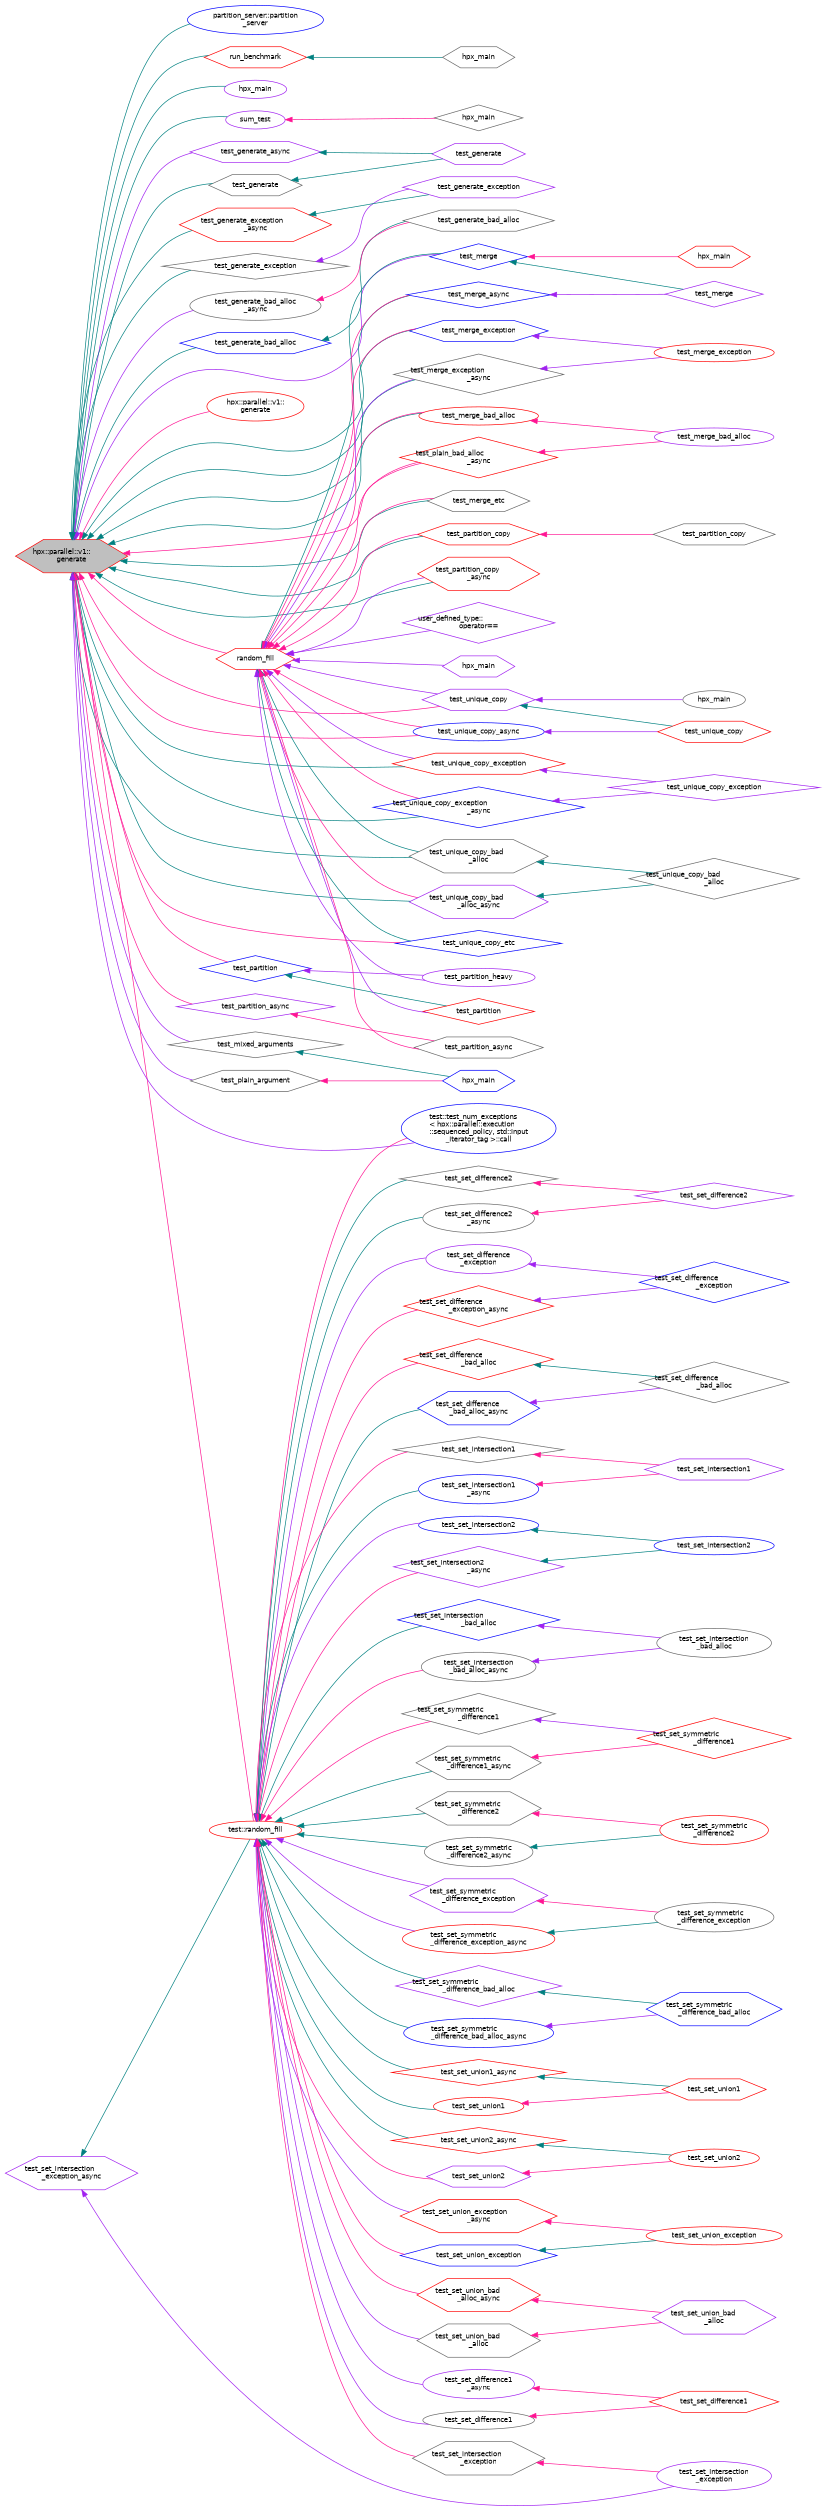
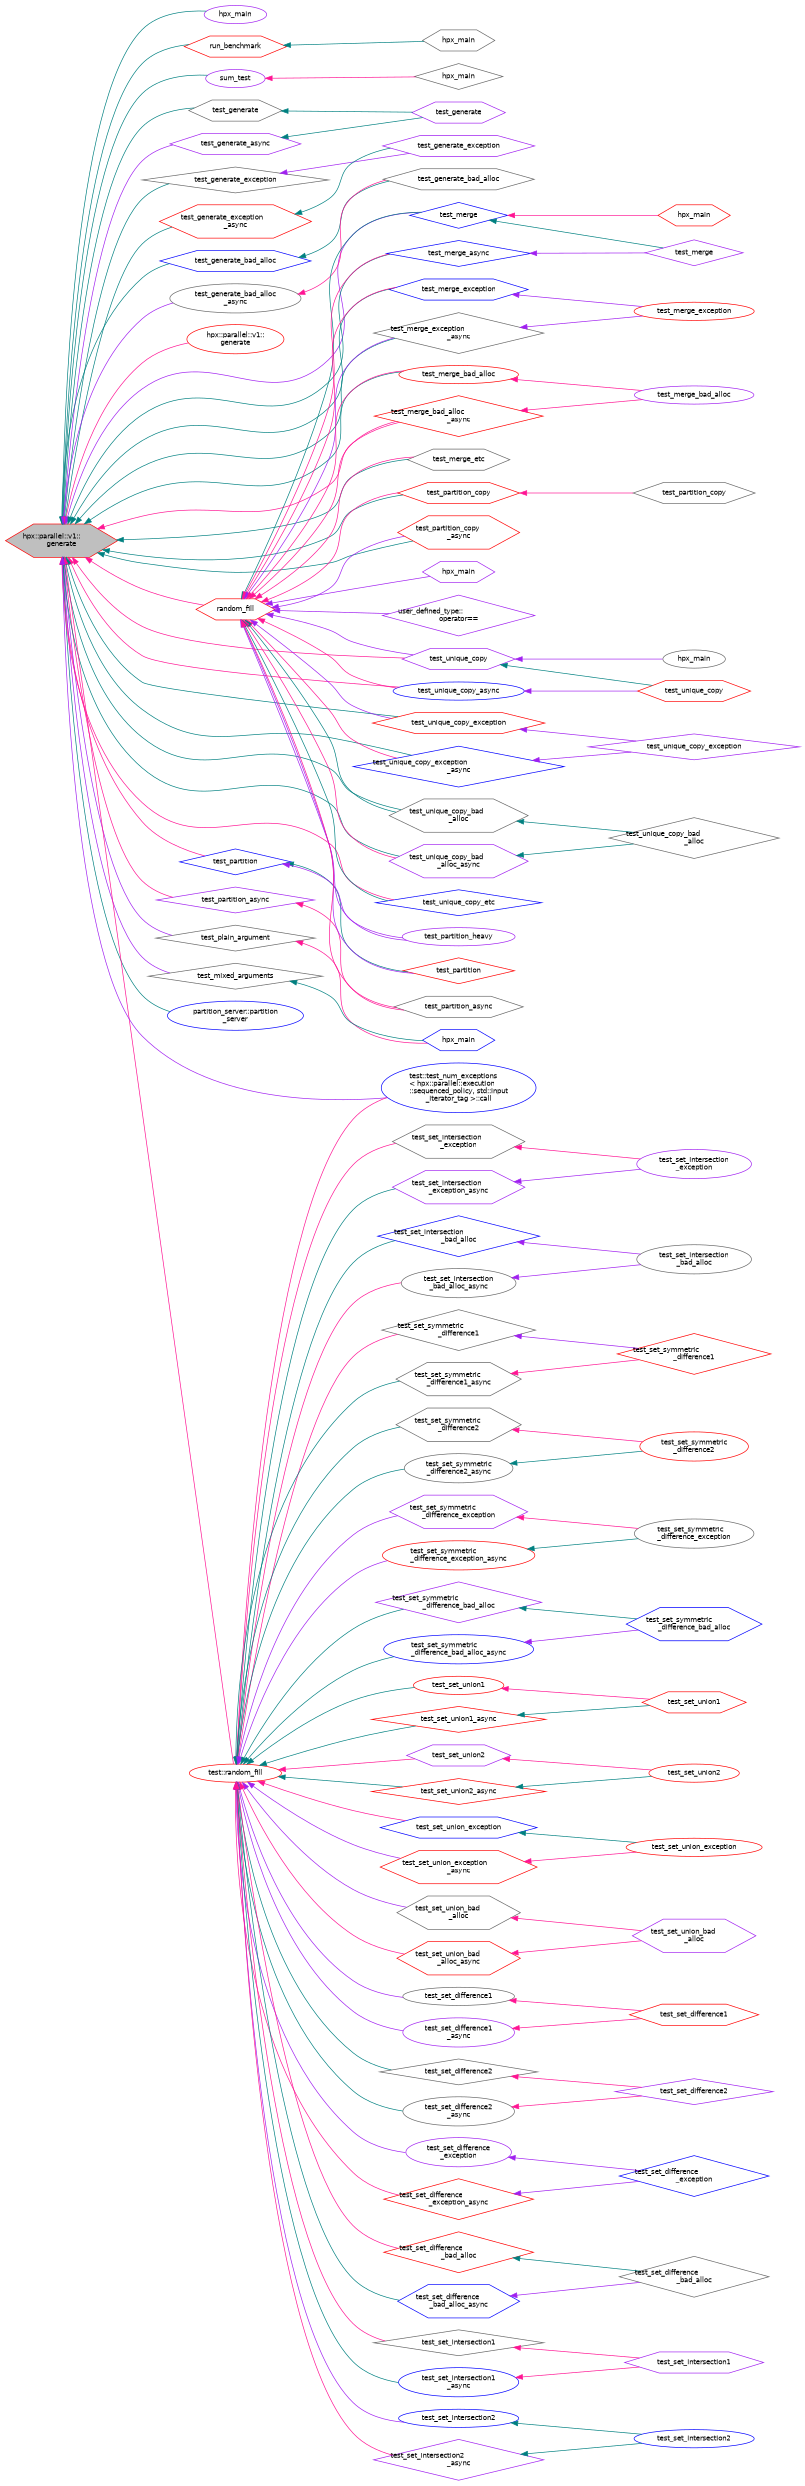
  digraph {
    rankdir=LR
    node [color=red fillcolor=white fontname=Helvetica fontsize=10 shape=hexagon style=filled]
    edge [color=teal dir=back fontname=Helvetica fontsize=10 labelfontname=Helvetica labelfontsize=10 style=solid]
    n1 [fillcolor=grey75 fontcolor=black height=0.2 label="hpx::parallel::v1::\lgenerate" width=0.4]
    n2 [color=purple height=0.2 label=hpx_main shape=ellipse width=0.4]
    n3 [height=0.2 label=run_benchmark width=0.4]
    n4 [color=purple height=0.2 label=sum_test shape=ellipse width=0.4]
    n5 [color=gray40 height=0.2 label=test_generate width=0.4]
    n6 [color=purple height=0.2 label=test_generate_async width=0.4]
    n7 [color=gray40 height=0.2 label=test_generate_exception shape=diamond width=0.4]
    n8 [height=0.2 label="test_generate_exception\l_async" width=0.4]
    n9 [color=blue height=0.2 label=test_generate_bad_alloc width=0.4]
    n10 [color=gray40 height=0.2 label="test_generate_bad_alloc\l_async" shape=ellipse width=0.4]
    n11 [height=0.2 label="hpx::parallel::v1::\lgenerate" shape=ellipse width=0.4]
    n12 [color=blue height=0.2 label=test_merge shape=diamond width=0.4]
    n13 [color=blue height=0.2 label=test_merge_async shape=diamond width=0.4]
    n14 [color=blue height=0.2 label=test_merge_exception width=0.4]
    n15 [color=gray40 height=0.2 label="test_merge_exception\l_async" shape=diamond width=0.4]
    n16 [height=0.2 label=test_merge_bad_alloc shape=ellipse width=0.4]
-   n17 [height=0.2 label="test_plain_bad_alloc\l_async" shape=diamond width=0.4]
+   n17 [height=0.2 label="test_merge_bad_alloc\l_async" shape=diamond width=0.4]
    n18 [color=gray40 height=0.2 label=test_merge_etc width=0.4]
    n19 [height=0.2 label=test_partition_copy width=0.4]
    n20 [height=0.2 label="test_partition_copy\l_async" width=0.4]
    n21 [color=blue height=0.2 label=test_partition shape=diamond width=0.4]
    n22 [color=purple height=0.2 label=test_partition_async shape=diamond width=0.4]
-   n23 [color=gray40 height=0.2 label=test_plain_argument width=0.4]
+   n23 [color=gray40 height=0.2 label=test_plain_argument shape=diamond width=0.4]
    n24 [color=gray40 height=0.2 label=test_mixed_arguments shape=diamond width=0.4]
    n25 [color=blue height=0.2 label="partition_server::partition\l_server" shape=ellipse width=0.4]
    n26 [height=0.2 label=random_fill width=0.4]
    n27 [color=purple height=0.2 label=test_unique_copy width=0.4]
    n28 [color=blue height=0.2 label=test_unique_copy_async shape=ellipse width=0.4]
    n29 [height=0.2 label=test_unique_copy_exception width=0.4]
    n30 [color=blue height=0.2 label="test_unique_copy_exception\l_async" shape=diamond width=0.4]
    n31 [color=gray40 height=0.2 label="test_unique_copy_bad\l_alloc" width=0.4]
    n32 [color=purple height=0.2 label="test_unique_copy_bad\l_alloc_async" width=0.4]
    n33 [color=blue height=0.2 label=test_unique_copy_etc shape=diamond width=0.4]
    n34 [height=0.2 label="test::random_fill" shape=ellipse width=0.4]
    n35 [color=blue height=0.2 label="test::test_num_exceptions\l\< hpx::parallel::execution\l::sequenced_policy, std::input\l_iterator_tag \>::call" shape=ellipse width=0.4]
    n36 [color=gray40 height=0.2 label=hpx_main width=0.4]
    n37 [color=gray40 height=0.2 label=hpx_main shape=diamond width=0.4]
    n38 [color=purple height=0.2 label=test_generate width=0.4]
    n39 [color=purple height=0.2 label=test_generate_exception width=0.4]
    n40 [color=gray40 height=0.2 label=test_generate_bad_alloc width=0.4]
    n41 [color=purple height=0.2 label=test_merge shape=diamond width=0.4]
    n42 [height=0.2 label=hpx_main width=0.4]
    n43 [height=0.2 label=test_merge_exception shape=ellipse width=0.4]
    n44 [color=purple height=0.2 label=test_merge_bad_alloc shape=ellipse width=0.4]
    n45 [color=gray40 height=0.2 label=test_partition_copy width=0.4]
    n46 [height=0.2 label=test_partition shape=diamond width=0.4]
    n47 [color=purple height=0.2 label=test_partition_heavy shape=ellipse width=0.4]
    n48 [color=gray40 height=0.2 label=test_partition_async width=0.4]
    n49 [color=blue height=0.2 label=hpx_main width=0.4]
    n50 [color=purple height=0.2 label=hpx_main width=0.4]
    n51 [color=purple height=0.2 label="user_defined_type::\loperator==" shape=diamond width=0.4]
    n52 [height=0.2 label=test_unique_copy width=0.4]
    n53 [color=gray40 height=0.2 label=hpx_main shape=ellipse width=0.4]
    n54 [color=purple height=0.2 label=test_unique_copy_exception shape=diamond width=0.4]
    n55 [color=gray40 height=0.2 label="test_unique_copy_bad\l_alloc" shape=diamond width=0.4]
    n56 [color=gray40 height=0.2 label=test_set_difference1 shape=ellipse width=0.4]
    n57 [color=purple height=0.2 label="test_set_difference1\l_async" shape=ellipse width=0.4]
    n58 [color=gray40 height=0.2 label=test_set_difference2 shape=diamond width=0.4]
    n59 [color=gray40 height=0.2 label="test_set_difference2\l_async" shape=ellipse width=0.4]
    n60 [color=purple height=0.2 label="test_set_difference\l_exception" shape=ellipse width=0.4]
    n61 [height=0.2 label="test_set_difference\l_exception_async" shape=diamond width=0.4]
    n62 [height=0.2 label="test_set_difference\l_bad_alloc" shape=diamond width=0.4]
    n63 [color=blue height=0.2 label="test_set_difference\l_bad_alloc_async" width=0.4]
    n64 [color=gray40 height=0.2 label=test_set_intersection1 shape=diamond width=0.4]
    n65 [color=blue height=0.2 label="test_set_intersection1\l_async" shape=ellipse width=0.4]
    n66 [color=blue height=0.2 label=test_set_intersection2 shape=ellipse width=0.4]
    n67 [color=purple height=0.2 label="test_set_intersection2\l_async" shape=diamond width=0.4]
    n68 [color=gray40 height=0.2 label="test_set_intersection\l_exception" width=0.4]
    n69 [color=purple height=0.2 label="test_set_intersection\l_exception_async" width=0.4]
    n70 [color=blue height=0.2 label="test_set_intersection\l_bad_alloc" shape=diamond width=0.4]
    n71 [color=gray40 height=0.2 label="test_set_intersection\l_bad_alloc_async" shape=ellipse width=0.4]
    n72 [color=gray40 height=0.2 label="test_set_symmetric\l_difference1" shape=diamond width=0.4]
    n73 [color=gray40 height=0.2 label="test_set_symmetric\l_difference1_async" width=0.4]
    n74 [color=gray40 height=0.2 label="test_set_symmetric\l_difference2" width=0.4]
    n75 [color=gray40 height=0.2 label="test_set_symmetric\l_difference2_async" shape=ellipse width=0.4]
    n76 [color=purple height=0.2 label="test_set_symmetric\l_difference_exception" width=0.4]
    n77 [height=0.2 label="test_set_symmetric\l_difference_exception_async" shape=ellipse width=0.4]
    n78 [color=purple height=0.2 label="test_set_symmetric\l_difference_bad_alloc" shape=diamond width=0.4]
    n79 [color=blue height=0.2 label="test_set_symmetric\l_difference_bad_alloc_async" shape=ellipse width=0.4]
    n80 [height=0.2 label=test_set_union1 shape=ellipse width=0.4]
    n81 [height=0.2 label=test_set_union1_async shape=diamond width=0.4]
    n82 [color=purple height=0.2 label=test_set_union2 width=0.4]
    n83 [height=0.2 label=test_set_union2_async shape=diamond width=0.4]
    n84 [color=blue height=0.2 label=test_set_union_exception width=0.4]
    n85 [height=0.2 label="test_set_union_exception\l_async" width=0.4]
    n86 [color=gray40 height=0.2 label="test_set_union_bad\l_alloc" width=0.4]
    n87 [height=0.2 label="test_set_union_bad\l_alloc_async" width=0.4]
    n88 [height=0.2 label=test_set_difference1 width=0.4]
    n89 [color=purple height=0.2 label=test_set_difference2 shape=diamond width=0.4]
    n90 [color=blue height=0.2 label="test_set_difference\l_exception" shape=diamond width=0.4]
    n91 [color=gray40 height=0.2 label="test_set_difference\l_bad_alloc" shape=diamond width=0.4]
    n92 [color=purple height=0.2 label=test_set_intersection1 width=0.4]
    n93 [color=blue height=0.2 label=test_set_intersection2 shape=ellipse width=0.4]
    n94 [color=purple height=0.2 label="test_set_intersection\l_exception" shape=ellipse width=0.4]
    n95 [color=gray40 height=0.2 label="test_set_intersection\l_bad_alloc" shape=ellipse width=0.4]
    n96 [height=0.2 label="test_set_symmetric\l_difference1" shape=diamond width=0.4]
    n97 [height=0.2 label="test_set_symmetric\l_difference2" shape=ellipse width=0.4]
    n98 [color=gray40 height=0.2 label="test_set_symmetric\l_difference_exception" shape=ellipse width=0.4]
    n99 [color=blue height=0.2 label="test_set_symmetric\l_difference_bad_alloc" width=0.4]
    n100 [height=0.2 label=test_set_union1 width=0.4]
    n101 [height=0.2 label=test_set_union2 shape=ellipse width=0.4]
    n102 [height=0.2 label=test_set_union_exception shape=ellipse width=0.4]
    n103 [color=purple height=0.2 label="test_set_union_bad\l_alloc" width=0.4]
    n1 -> n2
    n1 -> n3
    n1 -> n4
    n1 -> n5
    n1 -> n6 [color=purple]
    n1 -> n7
    n1 -> n8
    n1 -> n9
    n1 -> n10 [color=purple]
    n1 -> n11 [color=deeppink]
    n1 -> n12 [color=purple]
    n1 -> n13
    n1 -> n14
    n1 -> n15
    n1 -> n16
    n1 -> n17 [color=deeppink]
    n1 -> n18
    n1 -> n19
    n1 -> n20
    n1 -> n21 [color=deeppink]
    n1 -> n22 [color=deeppink]
    n1 -> n23 [color=purple]
    n1 -> n24 [color=purple]
    n1 -> n25
    n1 -> n26 [color=deeppink]
    n1 -> n27 [color=deeppink]
    n1 -> n28 [color=deeppink]
    n1 -> n29
    n1 -> n30
    n1 -> n31
    n1 -> n32
    n1 -> n33 [color=deeppink]
    n1 -> n34 [color=deeppink]
    n1 -> n35 [color=purple]
    n3 -> n36
    n4 -> n37 [color=deeppink]
    n5 -> n38
    n6 -> n38
    n7 -> n39 [color=purple]
    n8 -> n39
    n9 -> n40
    n10 -> n40 [color=deeppink]
    n12 -> n41
    n12 -> n42 [color=deeppink]
    n13 -> n41 [color=purple]
    n14 -> n43 [color=purple]
    n15 -> n43 [color=purple]
    n16 -> n44 [color=deeppink]
    n17 -> n44 [color=deeppink]
    n19 -> n45 [color=deeppink]
    n21 -> n46
    n21 -> n47 [color=purple]
    n22 -> n48 [color=deeppink]
    n23 -> n49 [color=deeppink]
    n24 -> n49
    n26 -> n12
    n26 -> n13 [color=deeppink]
    n26 -> n14 [color=deeppink]
    n26 -> n15 [color=purple]
    n26 -> n16 [color=deeppink]
    n26 -> n17 [color=deeppink]
    n26 -> n18 [color=deeppink]
    n26 -> n19 [color=deeppink]
    n26 -> n20 [color=purple]
    n26 -> n27 [color=purple]
    n26 -> n28 [color=deeppink]
    n26 -> n29 [color=purple]
    n26 -> n30 [color=deeppink]
    n26 -> n31
    n26 -> n32 [color=deeppink]
    n26 -> n33
    n26 -> n46 [color=purple]
    n26 -> n47 [color=purple]
    n26 -> n48 [color=deeppink]
    n26 -> n50 [color=purple]
    n26 -> n51 [color=purple]
    n27 -> n52
    n27 -> n53 [color=purple]
    n28 -> n52 [color=purple]
    n29 -> n54 [color=purple]
    n30 -> n54 [color=purple]
    n31 -> n55
    n32 -> n55
    n34 -> n35 [color=deeppink]
    n34 -> n56 [color=purple]
    n34 -> n57 [color=purple]
    n34 -> n58
    n34 -> n59
    n34 -> n60 [color=purple]
    n34 -> n61 [color=deeppink]
    n34 -> n62 [color=deeppink]
    n34 -> n63
    n34 -> n64 [color=deeppink]
    n34 -> n65
    n34 -> n66 [color=purple]
    n34 -> n67 [color=deeppink]
    n34 -> n68 [color=deeppink]
-   n69 -> n34
+   n34 -> n69
    n34 -> n70
    n34 -> n71 [color=deeppink]
    n34 -> n72 [color=deeppink]
    n34 -> n73
    n34 -> n74
    n34 -> n75
    n34 -> n76 [color=purple]
    n34 -> n77 [color=purple]
    n34 -> n78
    n34 -> n79
    n34 -> n80
    n34 -> n81
    n34 -> n82 [color=deeppink]
    n34 -> n83
    n34 -> n84 [color=deeppink]
    n34 -> n85 [color=purple]
    n34 -> n86 [color=purple]
    n34 -> n87 [color=deeppink]
    n56 -> n88 [color=deeppink]
    n57 -> n88 [color=deeppink]
    n58 -> n89 [color=deeppink]
    n59 -> n89 [color=deeppink]
    n60 -> n90 [color=purple]
    n61 -> n90 [color=purple]
    n62 -> n91
    n63 -> n91 [color=purple]
    n64 -> n92 [color=deeppink]
    n65 -> n92 [color=deeppink]
    n66 -> n93
    n67 -> n93
    n68 -> n94 [color=deeppink]
    n69 -> n94 [color=purple]
    n70 -> n95 [color=purple]
    n71 -> n95 [color=purple]
    n72 -> n96 [color=purple]
    n73 -> n96 [color=deeppink]
    n74 -> n97 [color=deeppink]
    n75 -> n97
    n76 -> n98 [color=deeppink]
    n77 -> n98
    n78 -> n99
    n79 -> n99 [color=purple]
    n80 -> n100 [color=deeppink]
    n81 -> n100
    n82 -> n101 [color=deeppink]
    n83 -> n101
    n84 -> n102
    n85 -> n102 [color=deeppink]
    n86 -> n103 [color=deeppink]
    n87 -> n103 [color=deeppink]
  }
